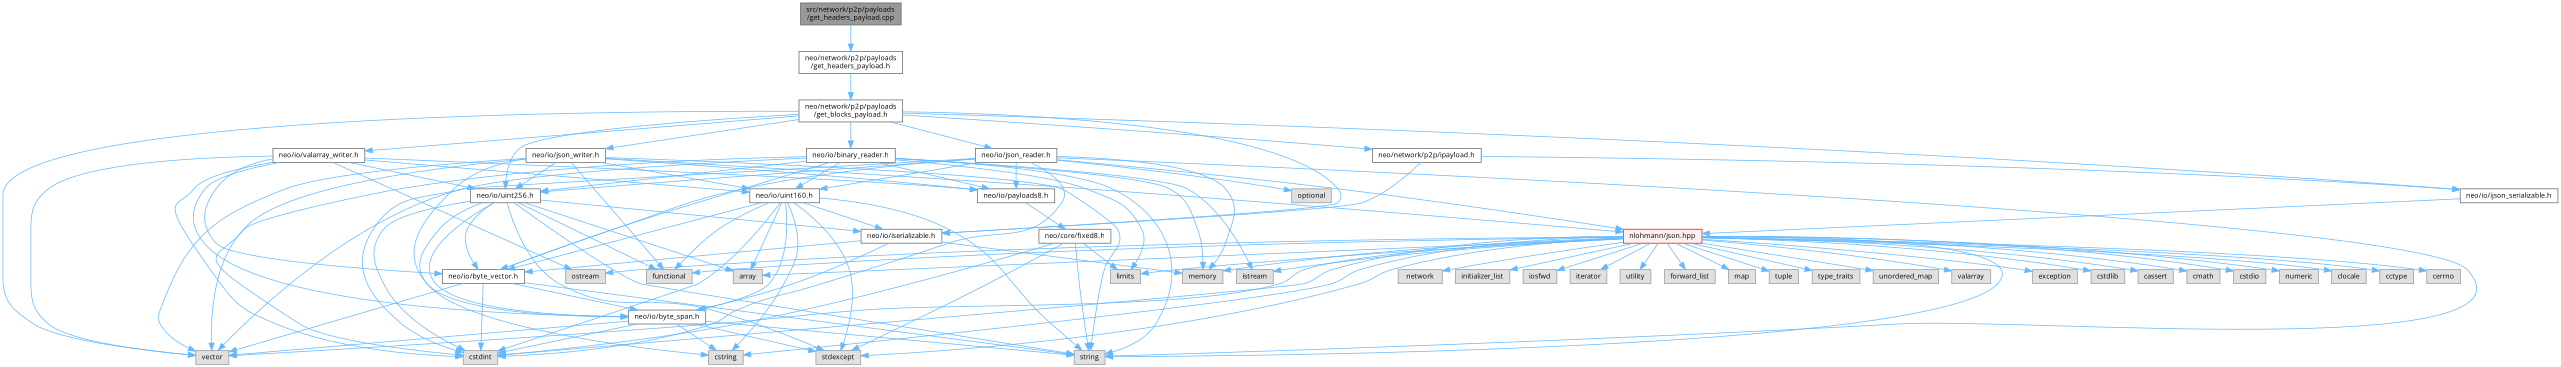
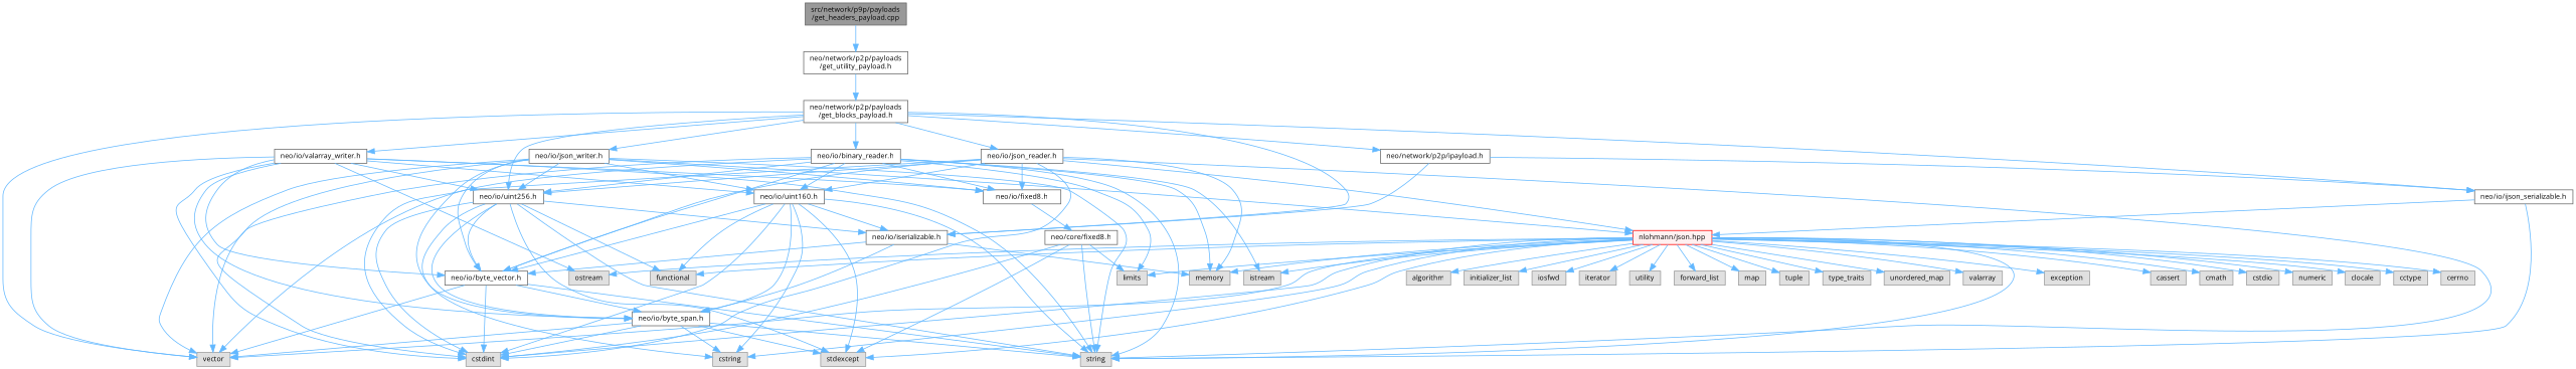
  digraph {
    fontname="Open Sans"
    node [color=grey60 fillcolor="#E0E0E0" fontname="Open Sans" fontsize=10 shape=box style=filled]
    edge [color=steelblue1 fontname="Open Sans" fontsize=10 labelfontname=Helvetica labelfontsize=10 style=solid]
-   n1 [color=gray40 fillcolor=grey60 fontcolor=black height=0.2 label="src/network/p2p/payloads\l/get_headers_payload.cpp" width=0.4]
-   n2 [color=grey40 fillcolor=white height=0.2 label="neo/network/p2p/payloads\l/get_headers_payload.h" width=0.4]
+   n1 [color=gray40 fillcolor=grey60 fontcolor=black height=0.2 label="src/network/p9p/payloads\l/get_headers_payload.cpp" width=0.4]
+   n2 [color=grey40 fillcolor=white height=0.2 label="neo/network/p2p/payloads\l/get_utility_payload.h" width=0.4]
    n3 [color=grey40 fillcolor=white height=0.2 label="neo/network/p2p/payloads\l/get_blocks_payload.h" width=0.4]
    n4 [color=grey40 fillcolor=white height=0.2 label="neo/io/binary_reader.h" width=0.4]
    n5 [height=0.2 label=vector width=0.4]
    n6 [color=grey40 fillcolor=white height=0.2 label="neo/io/iserializable.h" width=0.4]
    n7 [color=grey40 fillcolor=white height=0.2 label="neo/io/uint256.h" width=0.4]
    n8 [color=grey40 fillcolor=white height=0.2 label="neo/io/valarray_writer.h" width=0.4]
    n9 [color=grey40 fillcolor=white height=0.2 label="neo/io/ijson_serializable.h" width=0.4]
    n10 [color=grey40 fillcolor=white height=0.2 label="neo/io/json_reader.h" width=0.4]
    n11 [color=grey40 fillcolor=white height=0.2 label="neo/io/json_writer.h" width=0.4]
    n12 [color=grey40 fillcolor=white height=0.2 label="neo/network/p2p/ipayload.h" width=0.4]
    n13 [color=grey40 fillcolor=white height=0.2 label="neo/io/byte_vector.h" width=0.4]
    n14 [height=0.2 label=cstdint width=0.4]
    n15 [height=0.2 label=string width=0.4]
-   n16 [color=grey40 fillcolor=white height=0.2 label="neo/io/payloads8.h" width=0.4]
+   n16 [color=grey40 fillcolor=white height=0.2 label="neo/io/fixed8.h" width=0.4]
    n17 [height=0.2 label=limits width=0.4]
    n18 [color=grey40 fillcolor=white height=0.2 label="neo/io/uint160.h" width=0.4]
    n19 [height=0.2 label=memory width=0.4]
    n20 [height=0.2 label=istream width=0.4]
    n21 [color=grey40 fillcolor=white height=0.2 label="neo/io/byte_span.h" width=0.4]
    n22 [height=0.2 label=cstring width=0.4]
    n23 [height=0.2 label=stdexcept width=0.4]
-   n24 [height=0.2 label=array width=0.4]
    n25 [height=0.2 label=functional width=0.4]
    n26 [height=0.2 label=ostream width=0.4]
    n27 [color=red fillcolor="#FFF0F0" height=0.2 label="nlohmann/json.hpp" width=0.4]
-   n28 [height=0.2 label=optional width=0.4]
    n29 [color=grey40 fillcolor=white height=0.2 label="neo/core/fixed8.h" width=0.4]
-   n30 [height=0.2 label=network width=0.4]
+   n30 [height=0.2 label=algorithm width=0.4]
    n31 [height=0.2 label=initializer_list width=0.4]
    n32 [height=0.2 label=iosfwd width=0.4]
    n33 [height=0.2 label=iterator width=0.4]
    n34 [height=0.2 label=utility width=0.4]
    n35 [height=0.2 label=forward_list width=0.4]
    n36 [height=0.2 label=map width=0.4]
    n37 [height=0.2 label=tuple width=0.4]
    n38 [height=0.2 label=type_traits width=0.4]
    n39 [height=0.2 label=unordered_map width=0.4]
    n40 [height=0.2 label=valarray width=0.4]
    n41 [height=0.2 label=exception width=0.4]
-   n42 [height=0.2 label=cstdlib width=0.4]
    n43 [height=0.2 label=cassert width=0.4]
    n44 [height=0.2 label=cmath width=0.4]
    n45 [height=0.2 label=cstdio width=0.4]
    n46 [height=0.2 label=numeric width=0.4]
    n47 [height=0.2 label=clocale width=0.4]
    n48 [height=0.2 label=cctype width=0.4]
    n49 [height=0.2 label=cerrno width=0.4]
    n1 -> n2
    n2 -> n3
    n3 -> n4
    n3 -> n5
    n3 -> n6
    n3 -> n7
    n3 -> n8
    n3 -> n9
    n3 -> n10
    n3 -> n11
    n3 -> n12
    n4 -> n5
    n4 -> n7
    n4 -> n13
    n4 -> n14
    n4 -> n15
    n4 -> n16
    n4 -> n17
    n4 -> n18
    n4 -> n19
    n4 -> n20
    n6 -> n13
    n6 -> n19
    n6 -> n21
    n7 -> n6
    n7 -> n13
    n7 -> n14
    n7 -> n15
    n7 -> n21
    n7 -> n22
    n7 -> n23
-   n7 -> n24
    n7 -> n25
    n8 -> n5
    n8 -> n7
    n8 -> n13
    n8 -> n14
+   n8 -> n15
    n8 -> n16
    n8 -> n18
    n8 -> n21
    n8 -> n26
+   n9 -> n15
    n9 -> n27
    n10 -> n5
    n10 -> n7
    n10 -> n13
    n10 -> n14
    n10 -> n15
    n10 -> n16
    n10 -> n18
    n10 -> n19
    n10 -> n27
-   n10 -> n28
    n11 -> n5
    n11 -> n7
-   n11 -> n25
+   n11 -> n13
    n11 -> n14
    n11 -> n15
    n11 -> n16
    n11 -> n18
    n11 -> n21
    n11 -> n27
    n12 -> n6
    n12 -> n9
    n13 -> n5
    n13 -> n14
    n13 -> n15
    n13 -> n21
    n16 -> n29
    n18 -> n6
    n18 -> n13
    n18 -> n14
    n18 -> n15
    n18 -> n21
    n18 -> n22
    n18 -> n23
-   n18 -> n24
    n18 -> n25
    n21 -> n5
    n21 -> n14
    n21 -> n15
    n21 -> n22
    n21 -> n23
    n27 -> n5
    n27 -> n14
    n27 -> n15
    n27 -> n17
    n27 -> n19
    n27 -> n20
    n27 -> n22
    n27 -> n23
-   n27 -> n24
    n27 -> n25
    n27 -> n26
    n27 -> n30
    n27 -> n31
    n27 -> n32
    n27 -> n33
    n27 -> n34
    n27 -> n35
    n27 -> n36
    n27 -> n37
    n27 -> n38
    n27 -> n39
    n27 -> n40
    n27 -> n41
-   n27 -> n42
    n27 -> n43
    n27 -> n44
    n27 -> n45
    n27 -> n46
    n27 -> n47
    n27 -> n48
    n27 -> n49
    n29 -> n14
    n29 -> n15
    n29 -> n17
    n29 -> n23
  }
